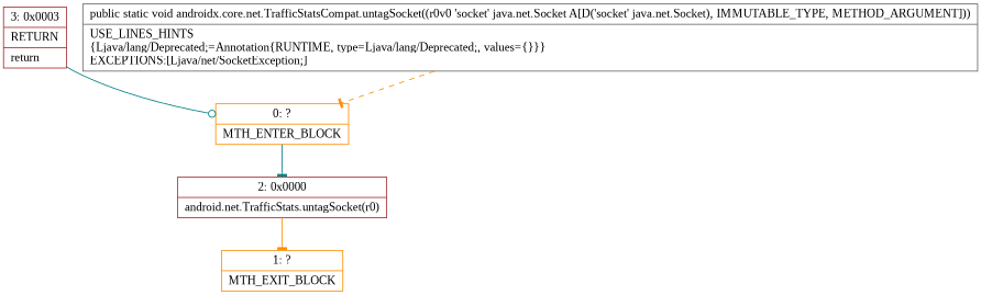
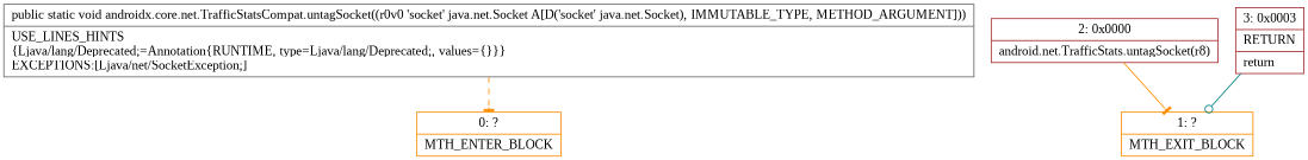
  digraph {
    fontname="Liberation Serif"
    node [color=darkorange fontname="Liberation Serif" shape=record]
    edge [arrowhead=tee color=teal fontname="Liberation Serif" style=solid]
    n1 [label="{0\:\ ?|MTH_ENTER_BLOCK\l}"]
-   n2 [color=brown label="{2\:\ 0x0000|android.net.TrafficStats.untagSocket(r0)\l}"]
+   n2 [color=brown label="{2\:\ 0x0000|android.net.TrafficStats.untagSocket(r8)\l}"]
    n3 [label="{1\:\ ?|MTH_EXIT_BLOCK\l}"]
    n4 [color=brown label="{3\:\ 0x0003|RETURN\l|return\l}"]
    n5 [color=gray40 label="{public static void androidx.core.net.TrafficStatsCompat.untagSocket((r0v0 'socket' java.net.Socket A[D('socket' java.net.Socket), IMMUTABLE_TYPE, METHOD_ARGUMENT]))  | USE_LINES_HINTS\l\{Ljava\/lang\/Deprecated;=Annotation\{RUNTIME, type=Ljava\/lang\/Deprecated;, values=\{\}\}\}\lEXCEPTIONS:[Ljava\/net\/SocketException;]\l}"]
-   n1 -> n2
    n2 -> n3 [color=darkorange]
-   n4 -> n1 [arrowhead=odot]
+   n4 -> n3 [arrowhead=odot]
    n5 -> n1 [color=darkorange style=dashed]
  }
